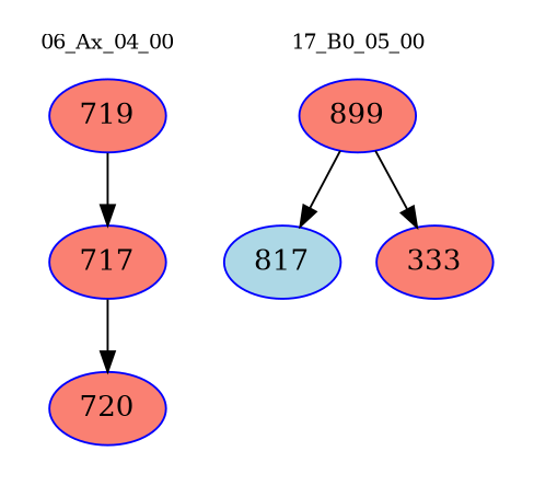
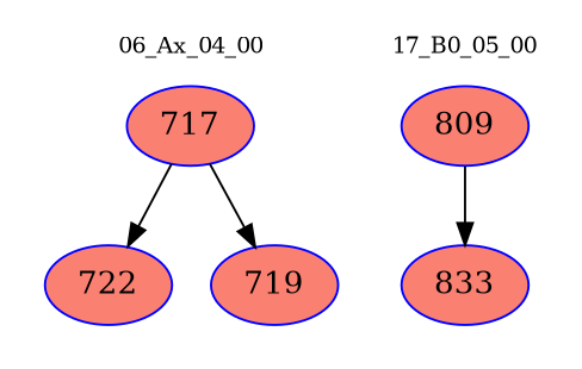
  digraph {
    node [color=blue fillcolor=salmon style=filled]
    edge [color=black]
    n1 [label=717]
-   n2 [label=720]
+   n2 [label=722]
    n3 [label=719]
-   n4 [label=899]
-   n5 [fillcolor=lightblue label=817]
-   n6 [label=333]
+   n4 [label=809]
+   n6 [label=833]
    subgraph cluster_1 {
      color=white
      fontsize=10
      label="06_Ax_04_00"
      n1
      n2
      n3
    }
    subgraph cluster_2 {
      color=white
      fontsize=10
      label="17_B0_05_00"
      n4
-     n5
      n6
    }
    n1 -> n2
-   n3 -> n1
-   n4 -> n5
+   n1 -> n3
    n4 -> n6
  }
